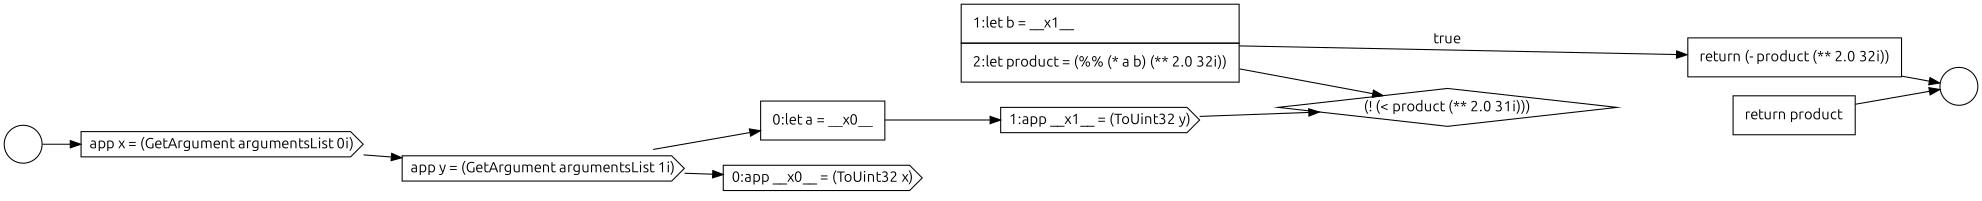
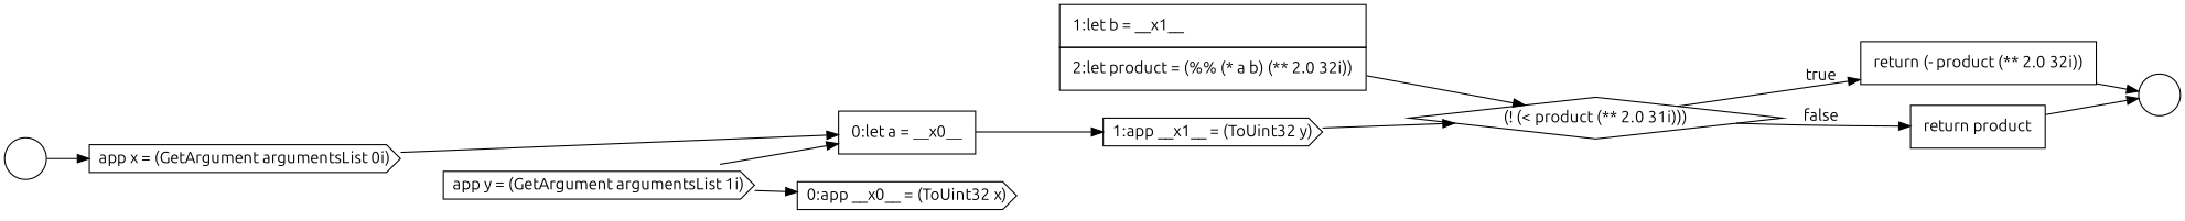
  digraph {
    fontname=Ubuntu
    rankdir=LR
    node [color=black fillcolor=white fontname=Ubuntu shape=none style=filled]
    edge [color=black fontname=Ubuntu]
    n1 [label=<<font color="black">     <table border="0" cellborder="1" cellspacing="0" cellpadding="10">       <tr><td align="left">1:let b = __x1__</td></tr>       <tr><td align="left">2:let product = (%% (* a b) (** 2.0 32i))</td></tr>     </table>   </font>> margin=0]
    n2 [label=<<font color="black">(! (&lt; product (** 2.0 31i)))</font>> shape=diamond]
    n3 [label=<<font color="black">     <table border="0" cellborder="1" cellspacing="0" cellpadding="10">       <tr><td align="left">return product</td></tr>     </table>   </font>> margin=0]
    n4 [label=<<font color="black">     <table border="0" cellborder="1" cellspacing="0" cellpadding="10">       <tr><td align="left">return (- product (** 2.0 32i))</td></tr>     </table>   </font>> margin=0]
    n5 [label=<<font color="black">1:app __x1__ = (ToUint32 y)</font>> shape=cds]
    n6 [label=" " shape=circle]
    n7 [label=<<font color="black">app x = (GetArgument argumentsList 0i)</font>> shape=cds]
    n8 [label=<<font color="black">app y = (GetArgument argumentsList 1i)</font>> shape=cds]
    n9 [label=<<font color="black">0:app __x0__ = (ToUint32 x)</font>> shape=cds]
    n10 [label=<<font color="black">     <table border="0" cellborder="1" cellspacing="0" cellpadding="10">       <tr><td align="left">0:let a = __x0__</td></tr>     </table>   </font>> margin=0]
    n11 [label=" " shape=circle]
    n1 -> n2
-   n1 -> n4 [label=<<font color="black">true</font>>]
+   n2 -> n3 [label=<<font color="black">false</font>>]
+   n2 -> n4 [label=<<font color="black">true</font>>]
    n3 -> n6
    n4 -> n6
    n5 -> n2
-   n7 -> n8
+   n7 -> n10
    n8 -> n9
    n8 -> n10
    n10 -> n5
    n11 -> n7
  }
